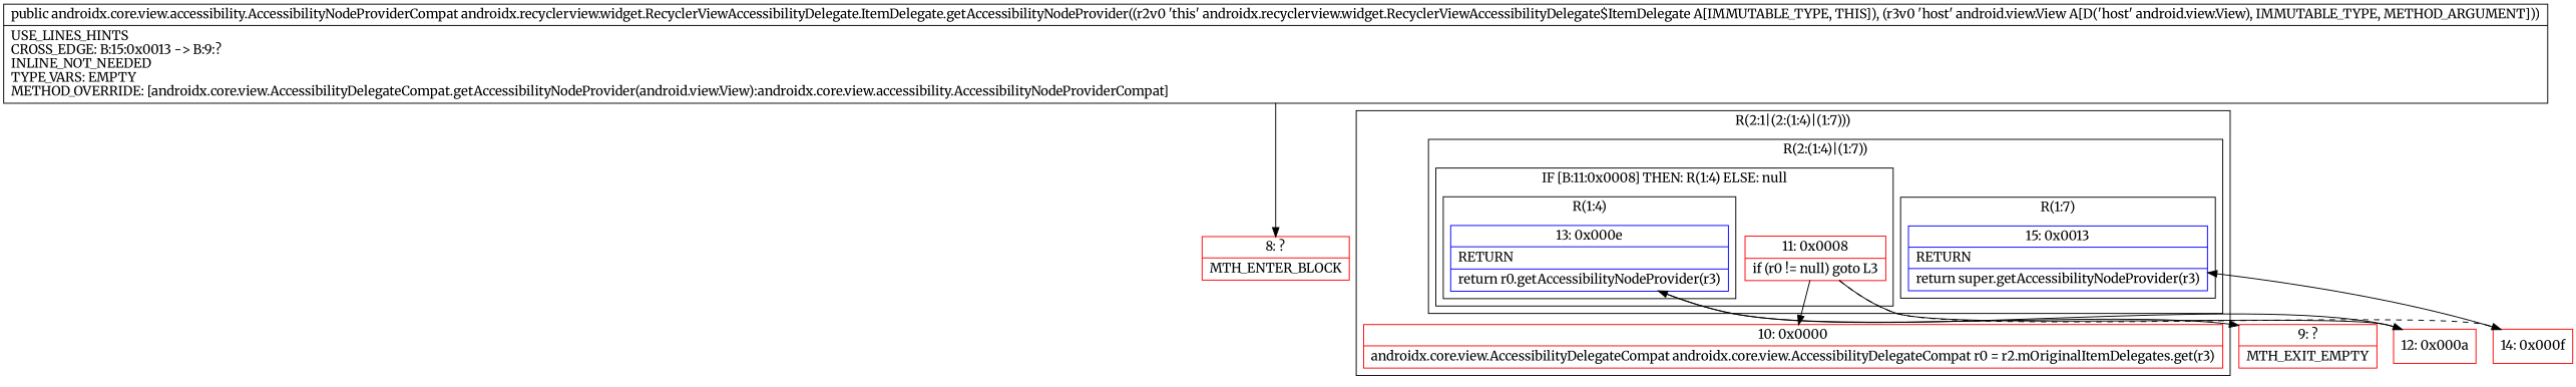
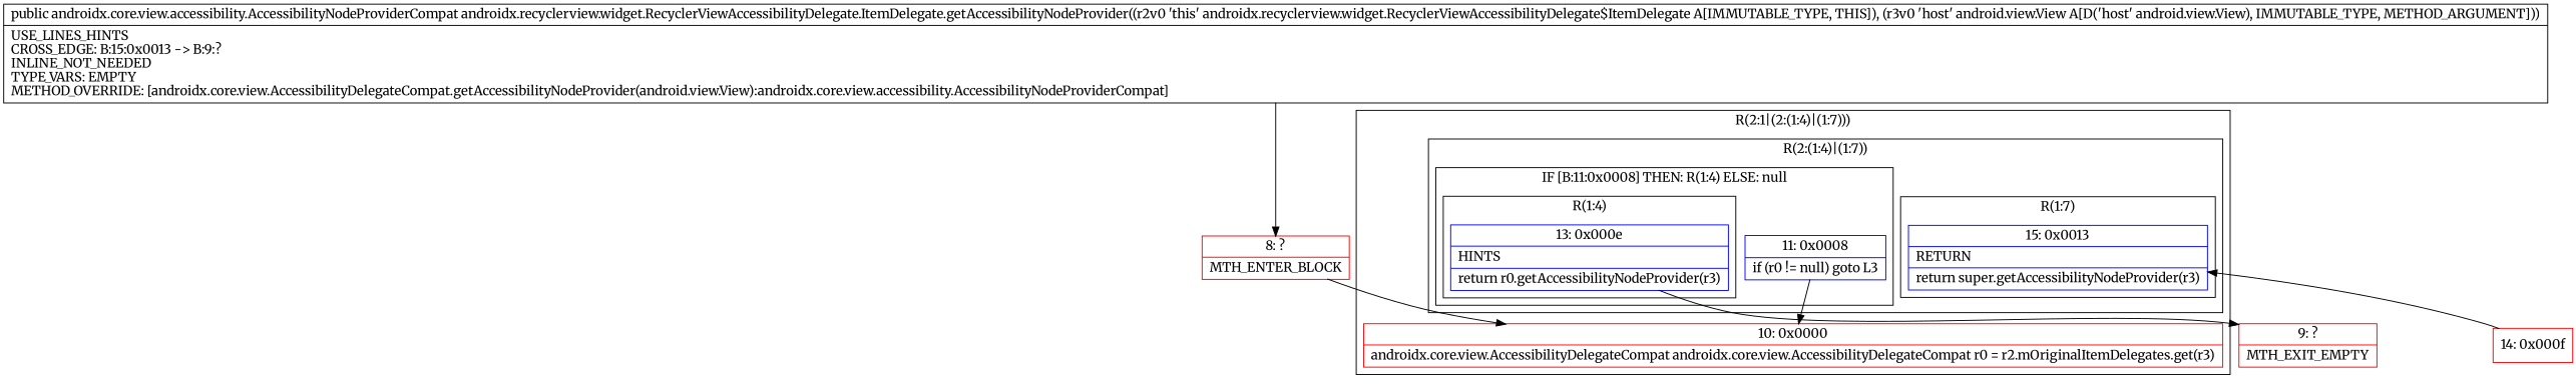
  digraph {
    fontname=Merriweather
    node [color=red fontname=Merriweather shape=record]
    edge [fontname=Merriweather]
-   n1 [color=blue label="{13\:\ 0x000e|RETURN\l|return r0.getAccessibilityNodeProvider(r3)\l}"]
-   n2 [label="{11\:\ 0x0008|if (r0 != null) goto L3\l}"]
+   n1 [color=blue label="{13\:\ 0x000e|HINTS\l|return r0.getAccessibilityNodeProvider(r3)\l}"]
+   n2 [color=blue label="{11\:\ 0x0008|if (r0 != null) goto L3\l}"]
    n3 [color=blue label="{15\:\ 0x0013|RETURN\l|return super.getAccessibilityNodeProvider(r3)\l}"]
    n4 [label="{10\:\ 0x0000|androidx.core.view.AccessibilityDelegateCompat androidx.core.view.AccessibilityDelegateCompat r0 = r2.mOriginalItemDelegates.get(r3)\l}"]
    n5 [label="{9\:\ ?|MTH_EXIT_EMPTY\l}"]
-   n6 [label="{12\:\ 0x000a}"]
    n7 [label="{14\:\ 0x000f}"]
    n8 [label="{8\:\ ?|MTH_ENTER_BLOCK\l}"]
    n9 [label="{public androidx.core.view.accessibility.AccessibilityNodeProviderCompat androidx.recyclerview.widget.RecyclerViewAccessibilityDelegate.ItemDelegate.getAccessibilityNodeProvider((r2v0 'this' androidx.recyclerview.widget.RecyclerViewAccessibilityDelegate$ItemDelegate A[IMMUTABLE_TYPE, THIS]), (r3v0 'host' android.view.View A[D('host' android.view.View), IMMUTABLE_TYPE, METHOD_ARGUMENT]))  | USE_LINES_HINTS\lCROSS_EDGE: B:15:0x0013 \-\> B:9:?\lINLINE_NOT_NEEDED\lTYPE_VARS: EMPTY\lMETHOD_OVERRIDE: [androidx.core.view.AccessibilityDelegateCompat.getAccessibilityNodeProvider(android.view.View):androidx.core.view.accessibility.AccessibilityNodeProviderCompat]\l}" color=""]
    subgraph cluster_1 {
      label="R(2:1|(2:(1:4)|(1:7)))"
      n4
      subgraph cluster_2 {
        label="R(2:(1:4)|(1:7))"
        subgraph cluster_3 {
          label="IF [B:11:0x0008] THEN: R(1:4) ELSE: null"
          n2
          subgraph cluster_4 {
            label="R(1:4)"
            n1
          }
        }
        subgraph cluster_5 {
          label="R(1:7)"
          n3
        }
      }
    }
    n1 -> n5
    n2 -> n4
-   n2 -> n6
-   n2 -> n7 [style=dashed]
-   n6 -> n1
    n7 -> n3
+   n8 -> n4
    n9 -> n8
  }
